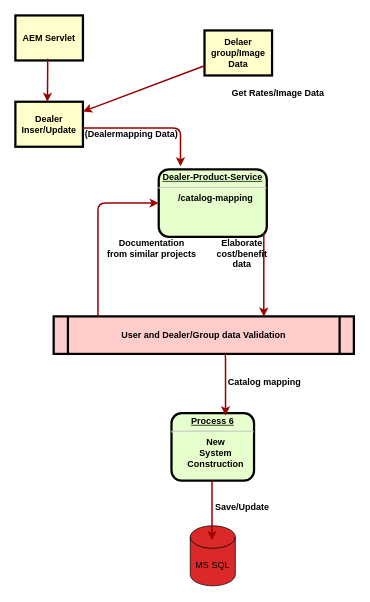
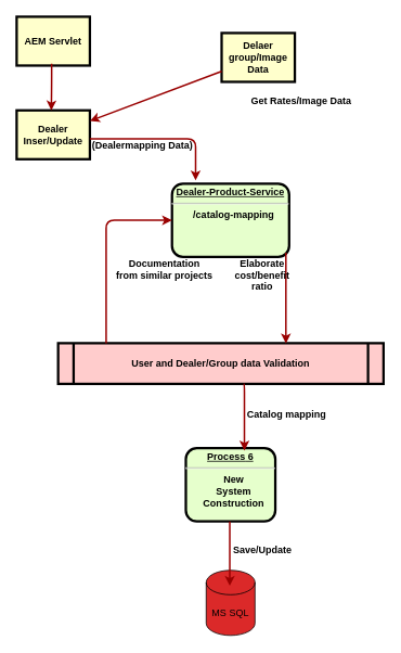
  <mxCell id="0" />
  <mxCell id="1" parent="0" />
  <mxCell id="2" value="&lt;p style=&quot;margin: 0px; margin-top: 4px; text-align: center; text-decoration: underline;&quot;&gt;&lt;strong&gt;Dealer-Product-Service&lt;/strong&gt;&lt;/p&gt;&lt;hr&gt;&lt;p style=&quot;margin: 0px; margin-left: 8px;&quot;&gt;/&lt;b style=&quot;background-color: transparent; color: light-dark(rgb(0, 0, 0), rgb(255, 255, 255));&quot;&gt;&lt;span style=&quot;line-height: 115%; font-family: Aptos, sans-serif;&quot;&gt;&lt;font&gt;catalog-mapping&lt;/font&gt;&lt;/span&gt;&lt;/b&gt;&lt;/p&gt;" style="verticalAlign=middle;align=center;overflow=fill;fontSize=12;fontFamily=Helvetica;html=1;rounded=1;fontStyle=1;strokeWidth=3;fillColor=#E6FFCC" parent="1" vertex="1"><mxGeometry x="211" y="225" width="144" height="90" as="geometry" /></mxCell>
  <mxCell id="3" value="Delaer group/Image Data" style="whiteSpace=wrap;align=center;verticalAlign=middle;fontStyle=1;strokeWidth=3;fillColor=#FFFFCC" parent="1" vertex="1"><mxGeometry x="272" y="40" width="90" height="60" as="geometry" /></mxCell>
  <mxCell id="4" value="Dealer Inser/Update" style="whiteSpace=wrap;align=center;verticalAlign=middle;fontStyle=1;strokeWidth=3;fillColor=#FFFFCC" parent="1" vertex="1"><mxGeometry x="20" y="135" width="90" height="60" as="geometry" /></mxCell>
  <mxCell id="5" value="User and Dealer/Group data Validation" style="shape=process;whiteSpace=wrap;align=center;verticalAlign=middle;size=0.048;fontStyle=1;strokeWidth=3;fillColor=#FFCCCC" parent="1" vertex="1"><mxGeometry x="71" y="421" width="400" height="50" as="geometry" /></mxCell>
  <mxCell id="6" value="&lt;p style=&quot;margin: 0px; margin-top: 4px; text-align: center; text-decoration: underline;&quot;&gt;&lt;strong&gt;&lt;strong&gt;Process&lt;/strong&gt; 6&lt;br /&gt;&lt;/strong&gt;&lt;/p&gt;&lt;hr /&gt;&lt;p style=&quot;margin: 0px; margin-left: 8px;&quot;&gt;New&lt;/p&gt;&lt;p style=&quot;margin: 0px; margin-left: 8px;&quot;&gt;System&lt;/p&gt;&lt;p style=&quot;margin: 0px; margin-left: 8px;&quot;&gt;Construction&lt;/p&gt;" style="verticalAlign=middle;align=center;overflow=fill;fontSize=12;fontFamily=Helvetica;html=1;rounded=1;fontStyle=1;strokeWidth=3;fillColor=#E6FFCC" parent="1" vertex="1"><mxGeometry x="228" y="550" width="110" height="90" as="geometry" /></mxCell>
  <mxCell id="7" value="" style="edgeStyle=none;noEdgeStyle=1;strokeColor=#990000;strokeWidth=2;" parent="1" source="3" target="4" edge="1"><mxGeometry width="100" height="100" relative="1" as="geometry"><mxPoint x="21" y="224" as="sourcePoint" /><mxPoint x="317" y="220" as="targetPoint" /></mxGeometry></mxCell>
  <mxCell id="8" value="" style="edgeStyle=none;noEdgeStyle=1;strokeColor=#990000;strokeWidth=2;" parent="1" edge="1"><mxGeometry width="100" height="100" relative="1" as="geometry"><mxPoint x="110" y="170" as="sourcePoint" /><mxPoint x="240" y="221" as="targetPoint" /><Array as="points"><mxPoint x="240" y="170" /></Array></mxGeometry></mxCell>
  <mxCell id="9" value="(Dealermapping Data)" style="text;spacingTop=-5;align=center;fontStyle=1" parent="1" vertex="1"><mxGeometry x="160" y="170" width="30" height="20" as="geometry" /></mxCell>
  <mxCell id="10" value="Get Rates/Image Data" style="text;spacingTop=-5;align=center;fontStyle=1" parent="1" vertex="1"><mxGeometry x="355" y="115" width="30" height="20" as="geometry" /></mxCell>
  <mxCell id="11" value="Documentation&#10;from similar projects" style="text;spacingTop=-5;align=center;fontStyle=1" parent="1" vertex="1"><mxGeometry x="187" y="315" width="30" height="20" as="geometry" /></mxCell>
  <mxCell id="12" value="" style="edgeStyle=elbowEdgeStyle;elbow=horizontal;strokeColor=#990000;strokeWidth=2" parent="1" source="5" target="2" edge="1"><mxGeometry width="100" height="100" relative="1" as="geometry"><mxPoint x="-80" y="540" as="sourcePoint" /><mxPoint x="20" y="440" as="targetPoint" /><Array as="points"><mxPoint x="130" y="380" /></Array></mxGeometry></mxCell>
  <mxCell id="13" value="" style="edgeStyle=elbowEdgeStyle;elbow=horizontal;strokeColor=#990000;strokeWidth=2;entryX=0.701;entryY=0.007;entryDx=0;entryDy=0;entryPerimeter=0;" parent="1" target="5" edge="1"><mxGeometry width="100" height="100" relative="1" as="geometry"><mxPoint x="351" y="310" as="sourcePoint" /><mxPoint x="351" y="410" as="targetPoint" /><Array as="points"><mxPoint x="351" y="369" /></Array></mxGeometry></mxCell>
- <mxCell id="14" value="Elaborate&#10;cost/benefit&#10;data" style="text;spacingTop=-5;align=center;fontStyle=1" parent="1" vertex="1"><mxGeometry x="307" y="315" width="30" height="20" as="geometry" /></mxCell>
+ <mxCell id="14" value="Elaborate&#10;cost/benefit&#10;ratio" style="text;spacingTop=-5;align=center;fontStyle=1" parent="1" vertex="1"><mxGeometry x="307" y="315" width="30" height="20" as="geometry" /></mxCell>
  <mxCell id="15" value="Catalog mapping" style="text;spacingTop=-5;align=center;fontStyle=1" parent="1" vertex="1"><mxGeometry x="337" y="500" width="30" height="20" as="geometry" /></mxCell>
  <mxCell id="16" value="" style="edgeStyle=elbowEdgeStyle;elbow=horizontal;strokeColor=#990000;strokeWidth=2;startSize=9;jumpSize=28;" parent="1" edge="1"><mxGeometry width="100" height="100" relative="1" as="geometry"><mxPoint x="299" y="471" as="sourcePoint" /><mxPoint x="300" y="553" as="targetPoint" /><Array as="points"><mxPoint x="300" y="460" /></Array></mxGeometry></mxCell>
  <mxCell id="17" value="AEM Servlet" style="whiteSpace=wrap;align=center;verticalAlign=middle;fontStyle=1;strokeWidth=3;fillColor=#FFFFCC" vertex="1" parent="1"><mxGeometry x="20" y="20" width="90" height="60" as="geometry" /></mxCell>
  <mxCell id="18" value="" style="edgeStyle=none;noEdgeStyle=1;strokeColor=#990000;strokeWidth=2;entryX=0.607;entryY=0.039;entryDx=0;entryDy=0;entryPerimeter=0;" edge="1" parent="1"><mxGeometry width="100" height="100" relative="1" as="geometry"><mxPoint x="63" y="77.66" as="sourcePoint" /><mxPoint x="62.63" y="135" as="targetPoint" /><Array as="points"><mxPoint x="63" y="101.66" /></Array></mxGeometry></mxCell>
  <mxCell id="19" value="MS SQL" style="shape=cylinder3;whiteSpace=wrap;html=1;boundedLbl=1;backgroundOutline=1;size=15;fillColor=light-dark(#db2929, #ededed);" vertex="1" parent="1"><mxGeometry x="253" y="700" width="60" height="80" as="geometry" /></mxCell>
  <mxCell id="20" value="" style="edgeStyle=elbowEdgeStyle;elbow=horizontal;strokeColor=#990000;strokeWidth=2" edge="1" parent="1"><mxGeometry width="100" height="100" relative="1" as="geometry"><mxPoint x="282" y="640" as="sourcePoint" /><mxPoint x="282" y="719" as="targetPoint" /><Array as="points"><mxPoint x="282" y="660" /></Array></mxGeometry></mxCell>
  <mxCell id="21" value="&lt;b&gt;Save/Update&lt;/b&gt;" style="text;html=1;align=center;verticalAlign=middle;resizable=0;points=[];autosize=1;strokeColor=none;fillColor=none;" vertex="1" parent="1"><mxGeometry x="272" y="660" width="100" height="30" as="geometry" /></mxCell>
